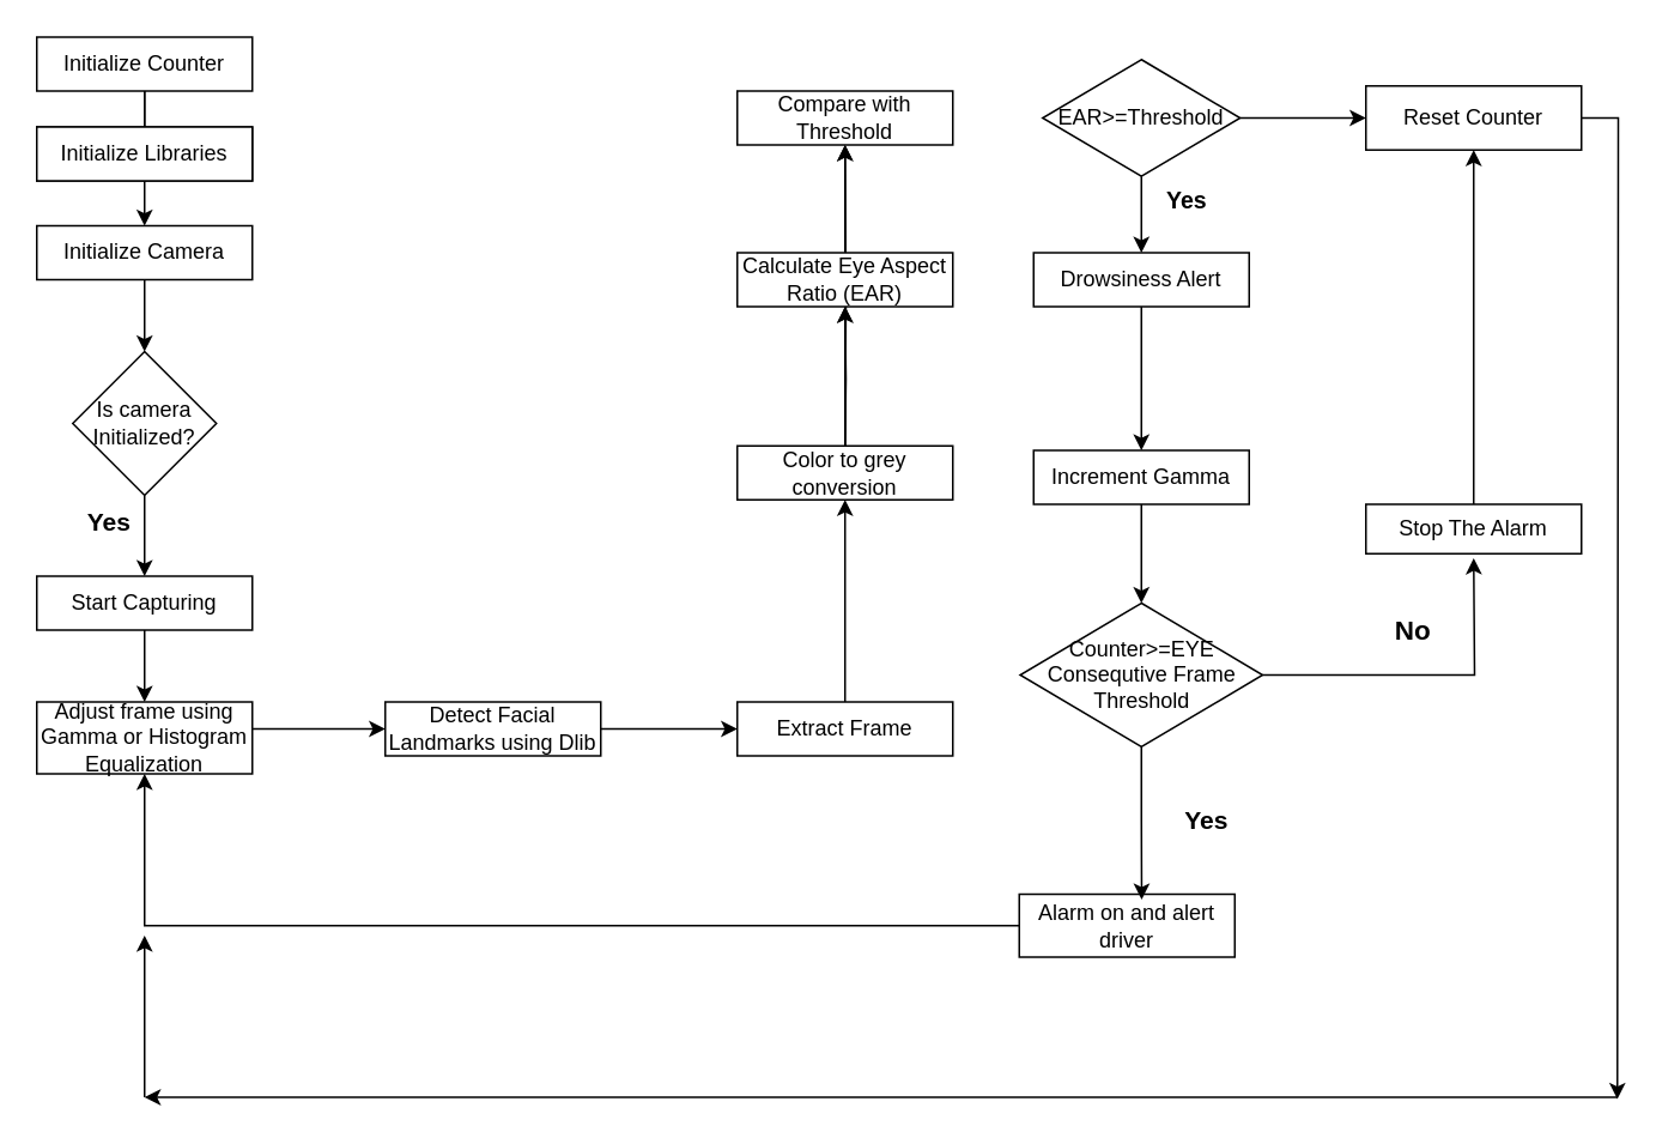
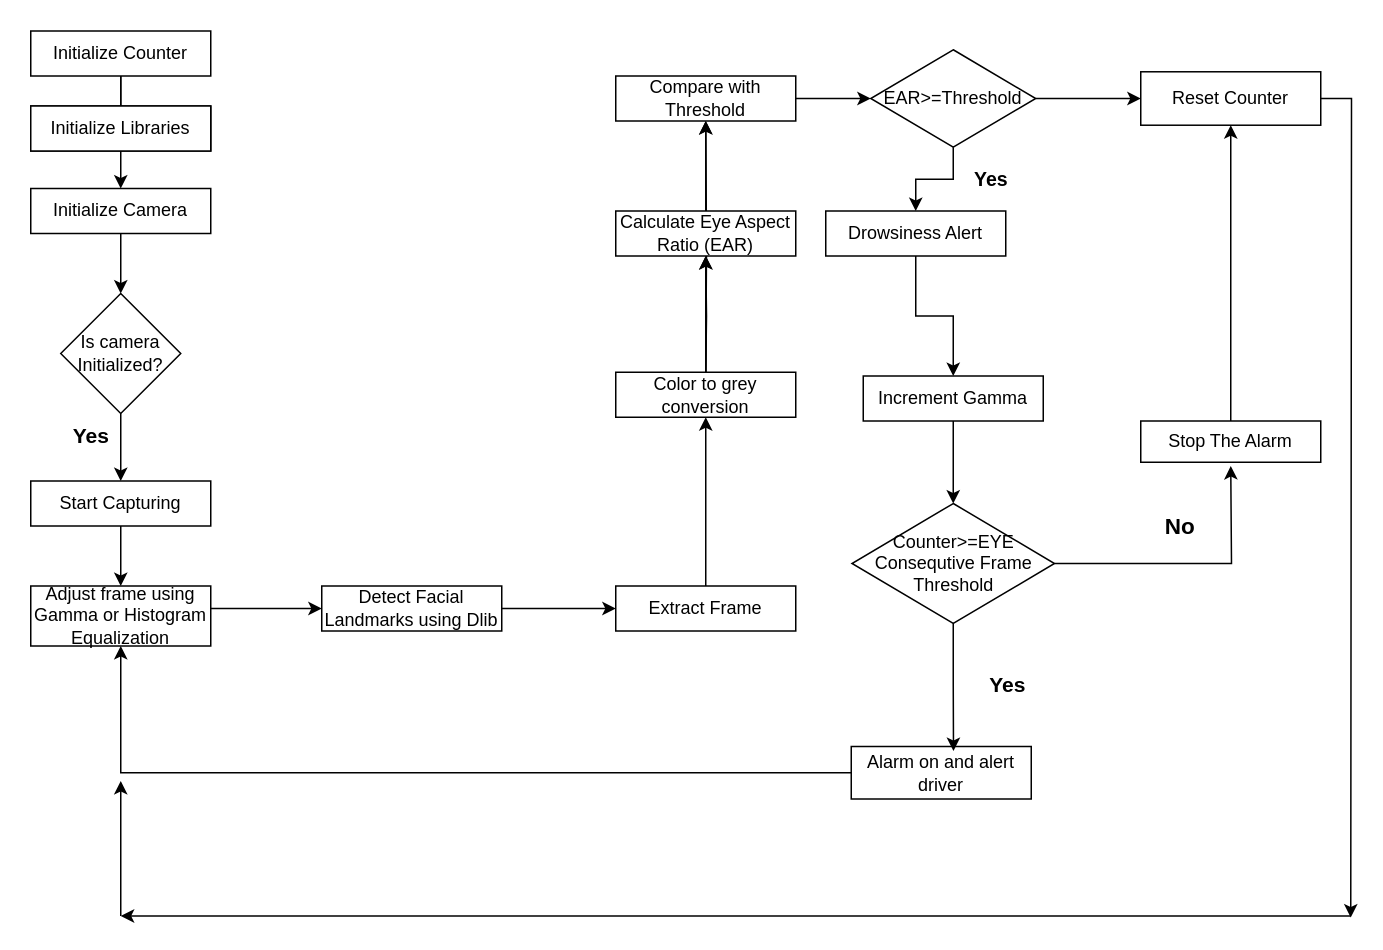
  <mxCell id="0" />
  <mxCell id="1" parent="0" />
  <mxCell id="2" value="" style="rounded=0;html=1;jettySize=auto;orthogonalLoop=1;fontSize=11;endArrow=block;endFill=0;endSize=8;strokeWidth=1;shadow=0;labelBackgroundColor=none;edgeStyle=orthogonalEdgeStyle;" parent="1" source="4" edge="1"><mxGeometry relative="1" as="geometry"><mxPoint x="80" y="100" as="targetPoint" /></mxGeometry></mxCell>
  <mxCell id="3" style="edgeStyle=orthogonalEdgeStyle;rounded=0;orthogonalLoop=1;jettySize=auto;html=1;" edge="1" parent="1" source="4"><mxGeometry relative="1" as="geometry"><mxPoint x="80" y="90" as="targetPoint" /></mxGeometry></mxCell>
  <mxCell id="4" value="Initialize Counter" style="square=1;whiteSpace=wrap;html=1;fontSize=12;glass=0;strokeWidth=1;shadow=0;" parent="1" vertex="1"><mxGeometry x="20" y="20" width="120" height="30" as="geometry" /></mxCell>
  <mxCell id="5" value="" style="rounded=0;whiteSpace=wrap;html=1;" vertex="1" parent="1"><mxGeometry x="20" y="70" width="120" height="30" as="geometry" /></mxCell>
  <mxCell id="6" style="edgeStyle=orthogonalEdgeStyle;rounded=0;orthogonalLoop=1;jettySize=auto;html=1;" edge="1" parent="1" source="7" target="9"><mxGeometry relative="1" as="geometry" /></mxCell>
  <mxCell id="7" value="Initialize Libraries" style="rounded=0;whiteSpace=wrap;html=1;" vertex="1" parent="1"><mxGeometry x="20" y="70" width="120" height="30" as="geometry" /></mxCell>
  <mxCell id="8" value="" style="edgeStyle=orthogonalEdgeStyle;rounded=0;orthogonalLoop=1;jettySize=auto;html=1;" edge="1" parent="1" source="9" target="11"><mxGeometry relative="1" as="geometry" /></mxCell>
  <mxCell id="9" value="Initialize Camera" style="rounded=0;whiteSpace=wrap;html=1;" vertex="1" parent="1"><mxGeometry x="20" y="125" width="120" height="30" as="geometry" /></mxCell>
  <mxCell id="10" value="Yes" style="edgeStyle=orthogonalEdgeStyle;rounded=0;orthogonalLoop=1;jettySize=auto;html=1;fontStyle=1;fontSize=14;" edge="1" parent="1" source="11" target="13"><mxGeometry x="-0.333" y="-20" relative="1" as="geometry"><mxPoint as="offset" /></mxGeometry></mxCell>
  <mxCell id="11" value="Is camera Initialized?" style="rhombus;whiteSpace=wrap;html=1;rounded=0;" vertex="1" parent="1"><mxGeometry x="40" y="195" width="80" height="80" as="geometry" /></mxCell>
  <mxCell id="12" value="" style="edgeStyle=orthogonalEdgeStyle;rounded=0;orthogonalLoop=1;jettySize=auto;html=1;" edge="1" parent="1" source="13"><mxGeometry relative="1" as="geometry"><mxPoint x="80" y="390" as="targetPoint" /></mxGeometry></mxCell>
  <mxCell id="13" value="Start Capturing" style="whiteSpace=wrap;html=1;rounded=0;" vertex="1" parent="1"><mxGeometry x="20" y="320" width="120" height="30" as="geometry" /></mxCell>
  <mxCell id="14" value="" style="edgeStyle=orthogonalEdgeStyle;rounded=0;orthogonalLoop=1;jettySize=auto;html=1;" edge="1" parent="1"><mxGeometry relative="1" as="geometry"><mxPoint x="140" y="405" as="sourcePoint" /><mxPoint x="214" y="405" as="targetPoint" /></mxGeometry></mxCell>
  <mxCell id="15" value="" style="edgeStyle=orthogonalEdgeStyle;rounded=0;orthogonalLoop=1;jettySize=auto;html=1;" edge="1" parent="1" target="18"><mxGeometry relative="1" as="geometry"><mxPoint x="470" y="250" as="sourcePoint" /></mxGeometry></mxCell>
  <mxCell id="16" value="" style="edgeStyle=orthogonalEdgeStyle;rounded=0;orthogonalLoop=1;jettySize=auto;html=1;" edge="1" parent="1" target="20"><mxGeometry relative="1" as="geometry"><mxPoint x="470" y="250" as="sourcePoint" /></mxGeometry></mxCell>
  <mxCell id="17" value="" style="edgeStyle=orthogonalEdgeStyle;rounded=0;orthogonalLoop=1;jettySize=auto;html=1;" edge="1" parent="1" source="18" target="20"><mxGeometry relative="1" as="geometry" /></mxCell>
  <mxCell id="18" value="Calculate Eye Aspect Ratio (EAR)" style="whiteSpace=wrap;html=1;rounded=0;" vertex="1" parent="1"><mxGeometry x="410" y="140" width="120" height="30" as="geometry" /></mxCell>
+ <mxCell id="19" value="" style="edgeStyle=orthogonalEdgeStyle;rounded=0;orthogonalLoop=1;jettySize=auto;html=1;" edge="1" parent="1" source="20" target="31"><mxGeometry relative="1" as="geometry" /></mxCell>
  <mxCell id="20" value="Compare with Threshold" style="whiteSpace=wrap;html=1;rounded=0;" vertex="1" parent="1"><mxGeometry x="410" y="50" width="120" height="30" as="geometry" /></mxCell>
  <mxCell id="21" style="edgeStyle=orthogonalEdgeStyle;rounded=0;orthogonalLoop=1;jettySize=auto;html=1;exitX=0.5;exitY=1;exitDx=0;exitDy=0;" edge="1" parent="1" source="20" target="20"><mxGeometry relative="1" as="geometry" /></mxCell>
  <mxCell id="22" value="Adjust frame using Gamma or Histogram Equalization" style="whiteSpace=wrap;html=1;rounded=0;" vertex="1" parent="1"><mxGeometry x="20" y="390" width="120" height="40" as="geometry" /></mxCell>
  <mxCell id="23" value="" style="edgeStyle=orthogonalEdgeStyle;rounded=0;orthogonalLoop=1;jettySize=auto;html=1;" edge="1" parent="1" source="24" target="26"><mxGeometry relative="1" as="geometry" /></mxCell>
  <mxCell id="24" value="Extract Frame" style="whiteSpace=wrap;html=1;rounded=0;" vertex="1" parent="1"><mxGeometry x="410" y="390" width="120" height="30" as="geometry" /></mxCell>
  <mxCell id="25" value="" style="edgeStyle=orthogonalEdgeStyle;rounded=0;orthogonalLoop=1;jettySize=auto;html=1;" edge="1" parent="1" source="26" target="18"><mxGeometry relative="1" as="geometry" /></mxCell>
  <mxCell id="26" value="Color to grey conversion" style="whiteSpace=wrap;html=1;rounded=0;" vertex="1" parent="1"><mxGeometry x="410" y="247.5" width="120" height="30" as="geometry" /></mxCell>
  <mxCell id="27" value="" style="edgeStyle=orthogonalEdgeStyle;rounded=0;orthogonalLoop=1;jettySize=auto;html=1;" edge="1" parent="1" source="28" target="24"><mxGeometry relative="1" as="geometry" /></mxCell>
  <mxCell id="28" value="Detect Facial Landmarks using Dlib" style="whiteSpace=wrap;html=1;rounded=0;" vertex="1" parent="1"><mxGeometry x="214" y="390" width="120" height="30" as="geometry" /></mxCell>
  <mxCell id="29" value="" style="edgeStyle=orthogonalEdgeStyle;rounded=0;orthogonalLoop=1;jettySize=auto;html=1;" edge="1" parent="1" source="31" target="33"><mxGeometry relative="1" as="geometry" /></mxCell>
  <mxCell id="30" value="Yes" style="edgeStyle=orthogonalEdgeStyle;rounded=0;orthogonalLoop=1;jettySize=auto;html=1;fontStyle=1;fontSize=13;" edge="1" parent="1" source="31" target="35"><mxGeometry x="-0.412" y="25" relative="1" as="geometry"><mxPoint y="1" as="offset" /></mxGeometry></mxCell>
  <mxCell id="31" value="EAR&amp;gt;=Threshold" style="rhombus;whiteSpace=wrap;html=1;rounded=0;" vertex="1" parent="1"><mxGeometry x="580" y="32.5" width="110" height="65" as="geometry" /></mxCell>
  <mxCell id="32" style="edgeStyle=orthogonalEdgeStyle;rounded=0;orthogonalLoop=1;jettySize=auto;html=1;exitX=1;exitY=0.5;exitDx=0;exitDy=0;" edge="1" parent="1" source="33"><mxGeometry relative="1" as="geometry"><mxPoint x="900" y="611" as="targetPoint" /></mxGeometry></mxCell>
  <mxCell id="33" value="Reset Counter" style="whiteSpace=wrap;html=1;rounded=0;" vertex="1" parent="1"><mxGeometry x="760" y="47.19" width="120" height="35.62" as="geometry" /></mxCell>
  <mxCell id="34" value="" style="edgeStyle=orthogonalEdgeStyle;rounded=0;orthogonalLoop=1;jettySize=auto;html=1;" edge="1" parent="1" source="35" target="37"><mxGeometry relative="1" as="geometry" /></mxCell>
- <mxCell id="35" value="Drowsiness Alert" style="whiteSpace=wrap;html=1;rounded=0;" vertex="1" parent="1"><mxGeometry x="575" y="140" width="120" height="30" as="geometry" /></mxCell>
+ <mxCell id="35" value="Drowsiness Alert" style="whiteSpace=wrap;html=1;rounded=0;" vertex="1" parent="1"><mxGeometry x="550" y="140" width="120" height="30" as="geometry" /></mxCell>
  <mxCell id="36" value="" style="edgeStyle=orthogonalEdgeStyle;rounded=0;orthogonalLoop=1;jettySize=auto;html=1;" edge="1" parent="1" source="37" target="39"><mxGeometry relative="1" as="geometry" /></mxCell>
  <mxCell id="37" value="Increment Gamma" style="whiteSpace=wrap;html=1;rounded=0;" vertex="1" parent="1"><mxGeometry x="575" y="250" width="120" height="30" as="geometry" /></mxCell>
  <mxCell id="38" value="No" style="edgeStyle=orthogonalEdgeStyle;rounded=0;orthogonalLoop=1;jettySize=auto;html=1;fontStyle=1;fontSize=15;" edge="1" parent="1" source="39"><mxGeometry x="-0.097" y="25" relative="1" as="geometry"><mxPoint x="820" y="310" as="targetPoint" /><mxPoint as="offset" /></mxGeometry></mxCell>
  <mxCell id="39" value="Counter&amp;gt;=EYE Consequtive Frame Threshold" style="rhombus;whiteSpace=wrap;html=1;rounded=0;" vertex="1" parent="1"><mxGeometry x="567.5" y="335" width="135" height="80" as="geometry" /></mxCell>
  <mxCell id="40" style="edgeStyle=orthogonalEdgeStyle;rounded=0;orthogonalLoop=1;jettySize=auto;html=1;entryX=0.5;entryY=1;entryDx=0;entryDy=0;" edge="1" parent="1" source="41" target="22"><mxGeometry relative="1" as="geometry" /></mxCell>
  <mxCell id="41" value="Alarm on and alert driver" style="whiteSpace=wrap;html=1;rounded=0;" vertex="1" parent="1"><mxGeometry x="567" y="497" width="120" height="35" as="geometry" /></mxCell>
  <mxCell id="42" style="edgeStyle=orthogonalEdgeStyle;rounded=0;orthogonalLoop=1;jettySize=auto;html=1;exitX=0.5;exitY=0;exitDx=0;exitDy=0;" edge="1" parent="1" source="43" target="33"><mxGeometry relative="1" as="geometry" /></mxCell>
  <mxCell id="43" value="Stop The Alarm" style="rounded=0;whiteSpace=wrap;html=1;" vertex="1" parent="1"><mxGeometry x="760" y="280" width="120" height="27.5" as="geometry" /></mxCell>
  <mxCell id="44" value="" style="endArrow=classic;html=1;rounded=0;" edge="1" parent="1"><mxGeometry width="50" height="50" relative="1" as="geometry"><mxPoint x="900" y="610" as="sourcePoint" /><mxPoint x="80" y="610" as="targetPoint" /></mxGeometry></mxCell>
  <mxCell id="45" value="" style="endArrow=classic;html=1;rounded=0;" edge="1" parent="1"><mxGeometry width="50" height="50" relative="1" as="geometry"><mxPoint x="80" y="610" as="sourcePoint" /><mxPoint x="80" y="520" as="targetPoint" /></mxGeometry></mxCell>
  <mxCell id="46" value="Yes" style="edgeStyle=orthogonalEdgeStyle;rounded=0;orthogonalLoop=1;jettySize=auto;html=1;exitX=0.5;exitY=1;exitDx=0;exitDy=0;entryX=0.568;entryY=0.086;entryDx=0;entryDy=0;entryPerimeter=0;fontStyle=1;fontSize=14;" edge="1" parent="1" source="39" target="41"><mxGeometry x="-0.033" y="35" relative="1" as="geometry"><mxPoint x="1" as="offset" /></mxGeometry></mxCell>
